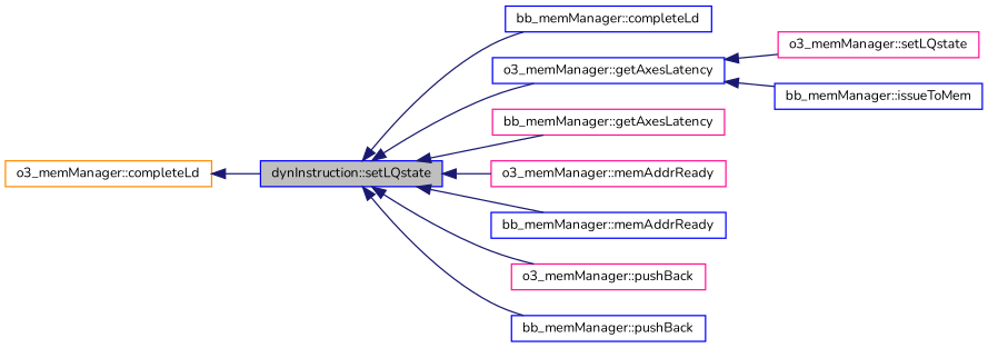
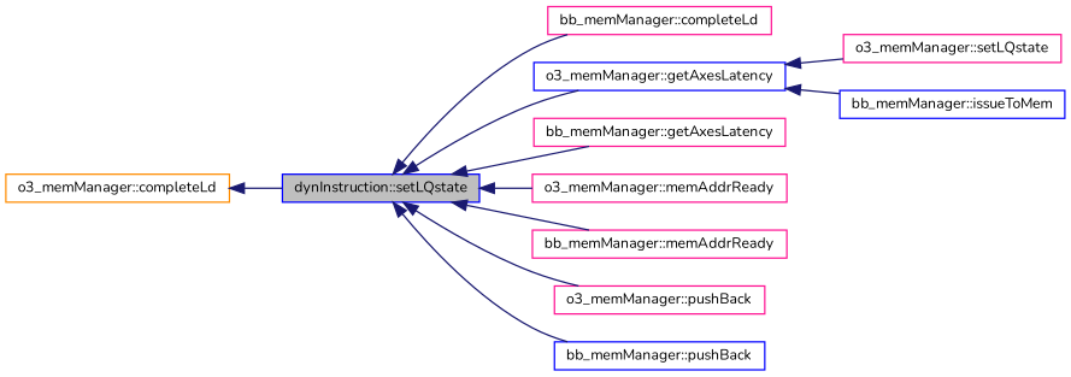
  digraph {
    fontname=Nunito
    rankdir=LR
    node [color=blue fillcolor=white fontname=Nunito fontsize=10 shape=record style=filled]
    edge [color=midnightblue dir=back fontname=Nunito fontsize=10 labelfontname=Helvetica labelfontsize=10 style=solid]
    n1 [fillcolor=grey75 fontcolor=black height=0.2 label="dynInstruction::setLQstate" width=0.4]
-   n2 [height=0.2 label="bb_memManager::completeLd" width=0.4]
+   n2 [color=deeppink height=0.2 label="bb_memManager::completeLd" width=0.4]
    n3 [height=0.2 label="o3_memManager::getAxesLatency" width=0.4]
    n4 [color=deeppink height=0.2 label="bb_memManager::getAxesLatency" width=0.4]
    n5 [color=deeppink height=0.2 label="o3_memManager::memAddrReady" width=0.4]
-   n6 [height=0.2 label="bb_memManager::memAddrReady" width=0.4]
+   n6 [color=deeppink height=0.2 label="bb_memManager::memAddrReady" width=0.4]
    n7 [color=deeppink height=0.2 label="o3_memManager::pushBack" width=0.4]
    n8 [height=0.2 label="bb_memManager::pushBack" width=0.4]
    n9 [color=darkorange height=0.2 label="o3_memManager::completeLd" width=0.4]
    n10 [color=deeppink height=0.2 label="o3_memManager::setLQstate" width=0.4]
    n11 [height=0.2 label="bb_memManager::issueToMem" width=0.4]
    n1 -> n2
    n1 -> n3
    n1 -> n4
    n1 -> n5
    n1 -> n6
    n1 -> n7
    n1 -> n8
    n3 -> n10
    n3 -> n11
    n9 -> n1
  }
